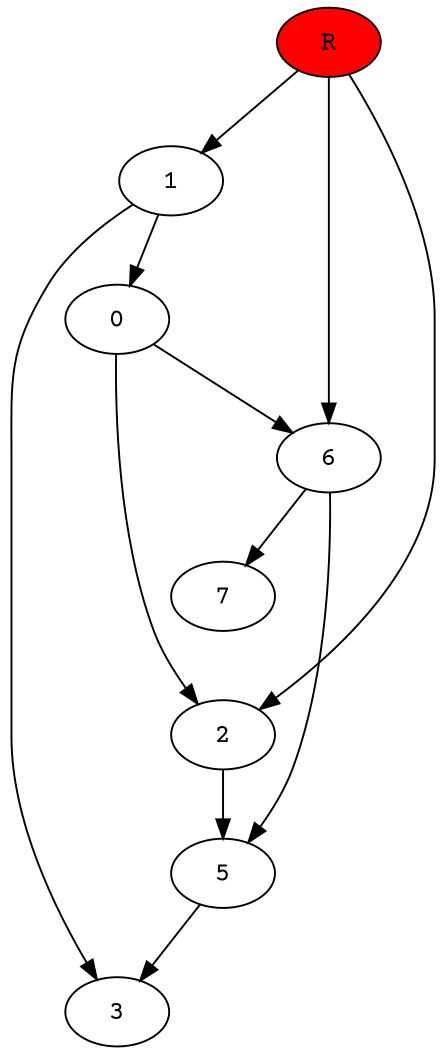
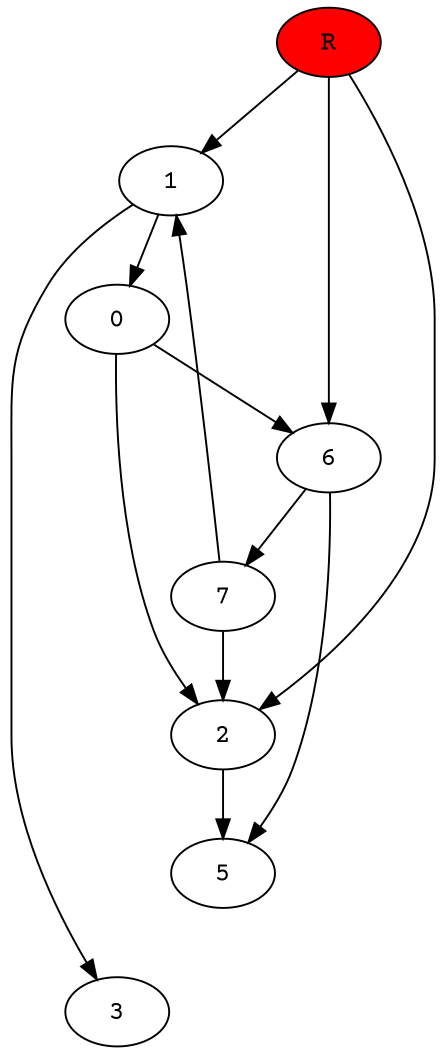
  digraph {
    fontname="Courier Prime"
    node [fontname="Courier Prime"]
    edge [fontname="Courier Prime"]
    1
    3
    n3 [label=0]
    2
    6
    5
    7
    R [fillcolor="#ff0000" style=filled]
    1 -> 3
    1 -> n3
    n3 -> 2
    n3 -> 6
    2 -> 5
    6 -> 5
    6 -> 7
-   5 -> 3
+   7 -> 1
+   7 -> 2
    R -> 1
    R -> 2
    R -> 6
  }
